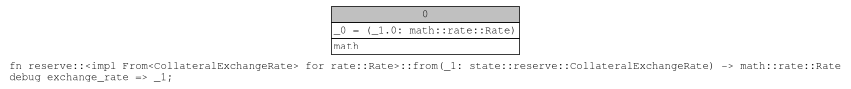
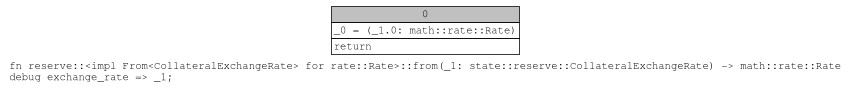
  digraph {
    fontname="Courier, monospace"
    label=<fn reserve::&lt;impl From&lt;CollateralExchangeRate&gt; for rate::Rate&gt;::from(_1: state::reserve::CollateralExchangeRate) -&gt; math::rate::Rate<br align="left"/>debug exchange_rate =&gt; _1;<br align="left"/>>
-   n1 [fontname="Courier, monospace" label=<<table border="0" cellborder="1" cellspacing="0"><tr><td bgcolor="gray" align="center" colspan="1">0</td></tr><tr><td align="left" balign="left">_0 = (_1.0: math::rate::Rate)<br/></td></tr><tr><td align="left">math</td></tr></table>> shape=none]
+   n1 [fontname="Courier, monospace" label=<<table border="0" cellborder="1" cellspacing="0"><tr><td bgcolor="gray" align="center" colspan="1">0</td></tr><tr><td align="left" balign="left">_0 = (_1.0: math::rate::Rate)<br/></td></tr><tr><td align="left">return</td></tr></table>> shape=none]
  }
